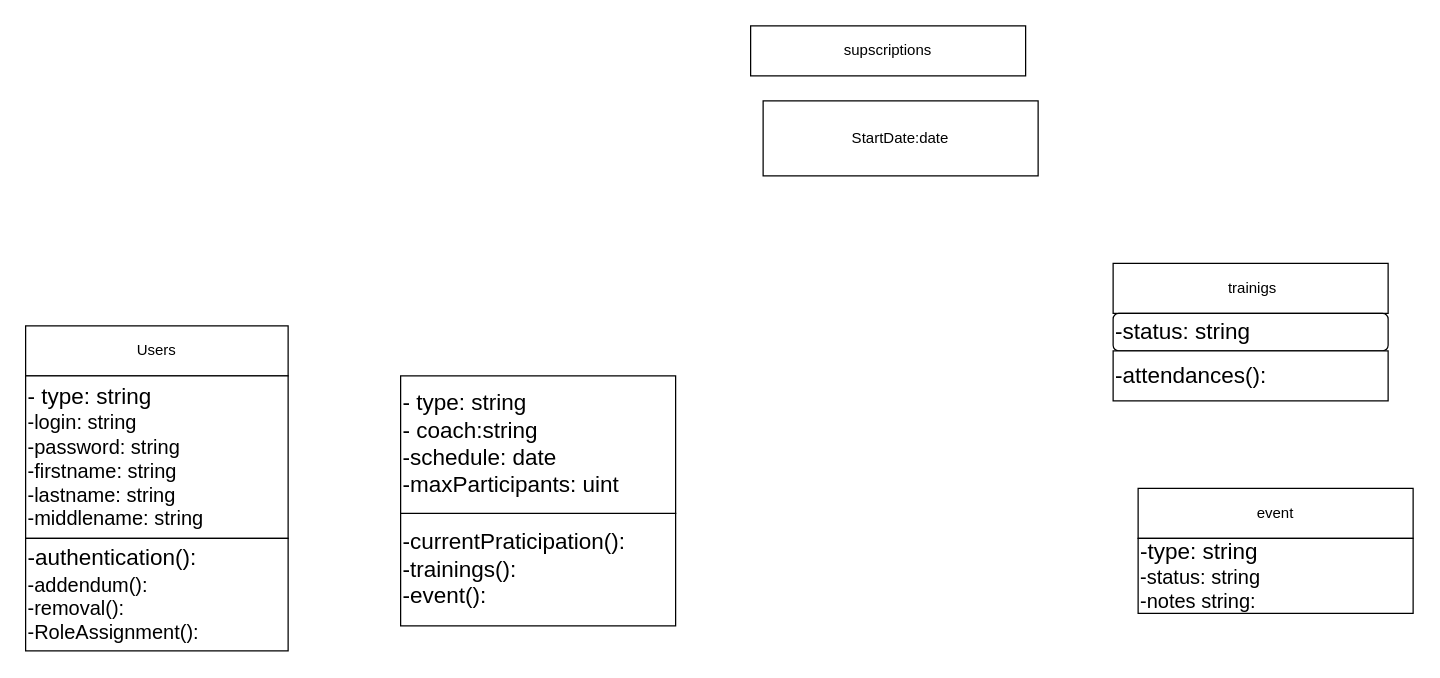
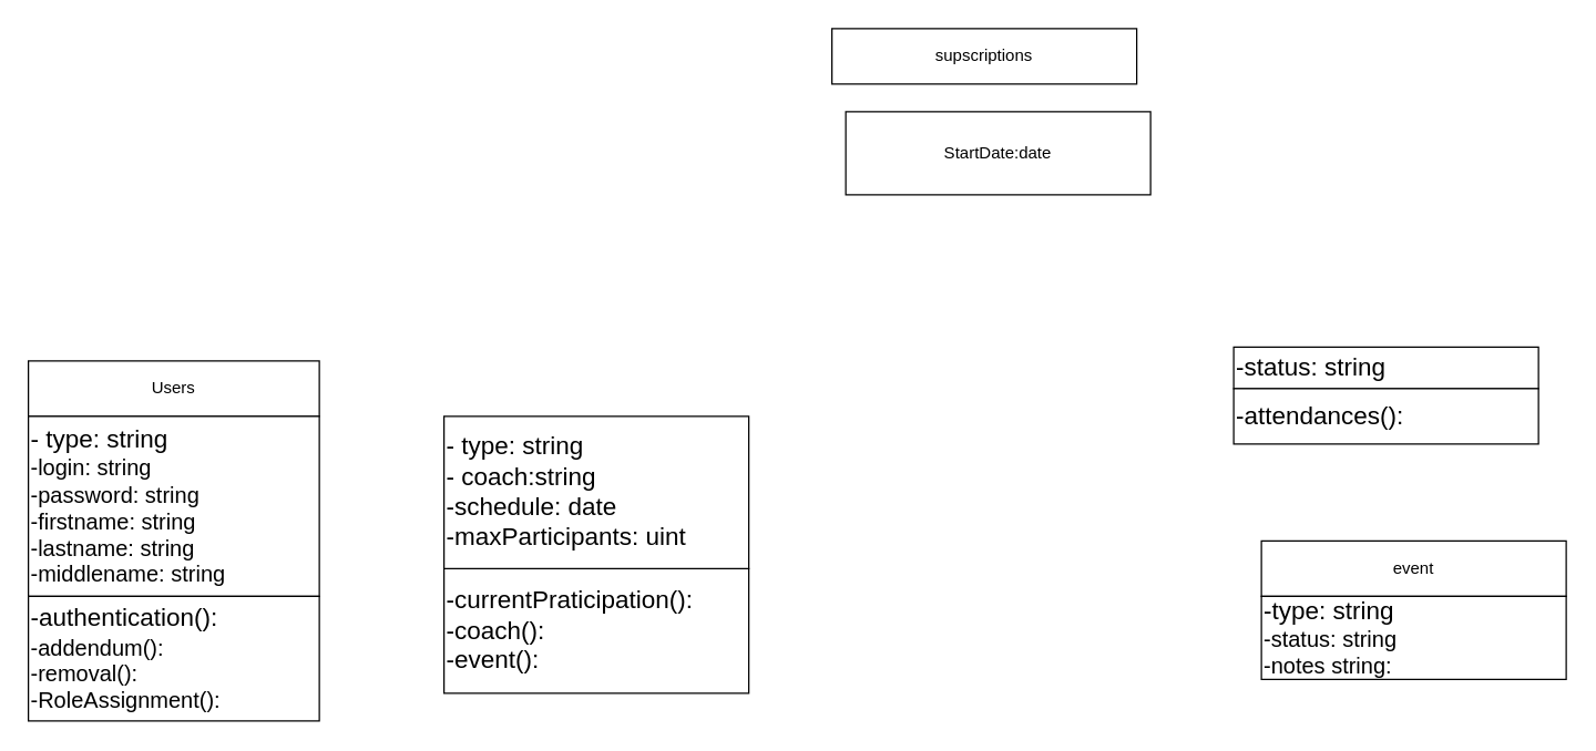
  <mxCell id="0" />
  <mxCell id="1" parent="0" />
  <mxCell id="2" value="Users" style="rounded=0;whiteSpace=wrap;html=1;" parent="1" vertex="1"><mxGeometry x="20" y="260" width="210" height="40" as="geometry" /></mxCell>
  <mxCell id="3" value="&lt;font style=&quot;font-size: 18px;&quot;&gt;- type: string&lt;/font&gt;&lt;div&gt;&lt;font size=&quot;3&quot;&gt;-login: string&lt;/font&gt;&lt;/div&gt;&lt;div&gt;&lt;font size=&quot;3&quot;&gt;-password: string&lt;/font&gt;&lt;/div&gt;&lt;div&gt;&lt;font size=&quot;3&quot;&gt;-firstname: string&lt;/font&gt;&lt;/div&gt;&lt;div&gt;&lt;font size=&quot;3&quot;&gt;-lastname&lt;span style=&quot;background-color: transparent; color: light-dark(rgb(0, 0, 0), rgb(255, 255, 255));&quot;&gt;: string&lt;/span&gt;&lt;/font&gt;&lt;/div&gt;&lt;div&gt;&lt;font size=&quot;3&quot;&gt;&lt;span style=&quot;background-color: transparent; color: light-dark(rgb(0, 0, 0), rgb(255, 255, 255));&quot;&gt;-middlename&lt;/span&gt;&lt;span style=&quot;background-color: transparent; color: light-dark(rgb(0, 0, 0), rgb(255, 255, 255));&quot;&gt;: string&lt;/span&gt;&lt;/font&gt;&lt;/div&gt;" style="rounded=0;whiteSpace=wrap;html=1;align=left;" parent="1" vertex="1"><mxGeometry x="20" y="300" width="210" height="130" as="geometry" /></mxCell>
  <mxCell id="4" value="&lt;font style=&quot;font-size: 18px;&quot;&gt;-authentication():&lt;/font&gt;&lt;div&gt;&lt;font size=&quot;3&quot;&gt;-addendum():&lt;/font&gt;&lt;/div&gt;&lt;div&gt;&lt;font size=&quot;3&quot;&gt;-removal():&lt;/font&gt;&lt;/div&gt;&lt;div&gt;&lt;font size=&quot;3&quot;&gt;-RoleAssignment():&lt;/font&gt;&lt;/div&gt;" style="rounded=0;whiteSpace=wrap;html=1;align=left;" parent="1" vertex="1"><mxGeometry x="20" y="430" width="210" height="90" as="geometry" /></mxCell>
- <mxCell id="5" value="&lt;span style=&quot;font-size: 18px;&quot;&gt;-currentPraticipation():&lt;/span&gt;&lt;div&gt;&lt;span style=&quot;font-size: 18px;&quot;&gt;-trainings():&lt;/span&gt;&lt;/div&gt;&lt;div&gt;&lt;span style=&quot;font-size: 18px;&quot;&gt;-event():&lt;/span&gt;&lt;/div&gt;" style="rounded=0;whiteSpace=wrap;html=1;align=left;" parent="1" vertex="1"><mxGeometry x="320" y="410" width="220" height="90" as="geometry" /></mxCell>
+ <mxCell id="5" value="&lt;span style=&quot;font-size: 18px;&quot;&gt;-currentPraticipation():&lt;/span&gt;&lt;div&gt;&lt;span style=&quot;font-size: 18px;&quot;&gt;-coach():&lt;/span&gt;&lt;/div&gt;&lt;div&gt;&lt;span style=&quot;font-size: 18px;&quot;&gt;-event():&lt;/span&gt;&lt;/div&gt;" style="rounded=0;whiteSpace=wrap;html=1;align=left;" parent="1" vertex="1"><mxGeometry x="320" y="410" width="220" height="90" as="geometry" /></mxCell>
  <mxCell id="6" value="&lt;span style=&quot;font-size: 18px;&quot;&gt;- type: string&lt;/span&gt;&lt;div&gt;&lt;span style=&quot;font-size: 18px;&quot;&gt;- coach:string&lt;br&gt;&lt;/span&gt;&lt;div&gt;&lt;span style=&quot;&quot;&gt;&lt;span style=&quot;font-size: 18px;&quot;&gt;-schedule: date&lt;/span&gt;&lt;/span&gt;&lt;/div&gt;&lt;div&gt;&lt;span style=&quot;&quot;&gt;&lt;span style=&quot;font-size: 18px;&quot;&gt;-maxParticipants: uint&lt;/span&gt;&lt;/span&gt;&lt;/div&gt;&lt;/div&gt;" style="rounded=0;whiteSpace=wrap;html=1;align=left;" parent="1" vertex="1"><mxGeometry x="320" y="300" width="220" height="110" as="geometry" /></mxCell>
- <mxCell id="7" value="&amp;nbsp;trainigs" style="whiteSpace=wrap;html=1;" vertex="1" parent="1"><mxGeometry x="890" y="210" width="220" height="40" as="geometry" /></mxCell>
- <mxCell id="8" value="&lt;font style=&quot;font-size: 18px;&quot;&gt;-status: string&lt;/font&gt;" style="whiteSpace=wrap;html=1;align=left;rounded=1;" vertex="1" parent="1"><mxGeometry x="890" y="250" width="220" height="30" as="geometry" /></mxCell>
+ <mxCell id="8" value="&lt;font style=&quot;font-size: 18px;&quot;&gt;-status: string&lt;/font&gt;" style="rounded=0;whiteSpace=wrap;html=1;align=left;" vertex="1" parent="1"><mxGeometry x="890" y="250" width="220" height="30" as="geometry" /></mxCell>
  <mxCell id="9" value="&lt;font style=&quot;font-size: 18px;&quot;&gt;-attendances():&lt;/font&gt;" style="rounded=0;whiteSpace=wrap;html=1;align=left;" vertex="1" parent="1"><mxGeometry x="890" y="280" width="220" height="40" as="geometry" /></mxCell>
  <mxCell id="10" value="event" style="rounded=0;whiteSpace=wrap;html=1;" vertex="1" parent="1"><mxGeometry x="910" y="390" width="220" height="40" as="geometry" /></mxCell>
  <mxCell id="11" value="&lt;font style=&quot;font-size: 18px;&quot;&gt;-type: string&lt;/font&gt;&lt;div&gt;&lt;font size=&quot;3&quot;&gt;-status: string&lt;/font&gt;&lt;/div&gt;&lt;div&gt;&lt;font size=&quot;3&quot;&gt;-notes string:&amp;nbsp;&lt;/font&gt;&lt;/div&gt;" style="rounded=0;whiteSpace=wrap;html=1;align=left;" vertex="1" parent="1"><mxGeometry x="910" y="430" width="220" height="60" as="geometry" /></mxCell>
  <mxCell id="12" value="supscriptions" style="rounded=0;whiteSpace=wrap;html=1;" vertex="1" parent="1"><mxGeometry x="600" y="20" width="220" height="40" as="geometry" /></mxCell>
  <mxCell id="13" value="StartDate:date" style="rounded=0;whiteSpace=wrap;html=1;" vertex="1" parent="1"><mxGeometry x="610" y="80" width="220" height="60" as="geometry" /></mxCell>
